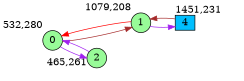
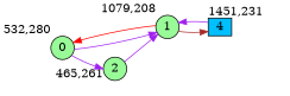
  digraph {
    bgcolor=white
    rankdir=LR
    node [fillcolor=palegreen fixedsize=true shape=circle style=filled]
    edge [color=purple]
    0 [height=0.3 width=0.4 xlabel="532,280"]
    1 [height=0.3 width=0.4 xlabel="1079,208"]
    2 [height=0.3 width=0.4 xlabel="465,261"]
    4 [fillcolor=deepskyblue height=0.3 shape=box width=0.4 xlabel="1451,231"]
-   0 -> 1 [color=brown]
+   0 -> 1
    0 -> 2
    1 -> 0 [color=red]
-   1 -> 4
-   2 -> 0
-   4 -> 1 [color=brown]
+   1 -> 4 [color=brown]
+   2 -> 1
+   4 -> 1
  }
